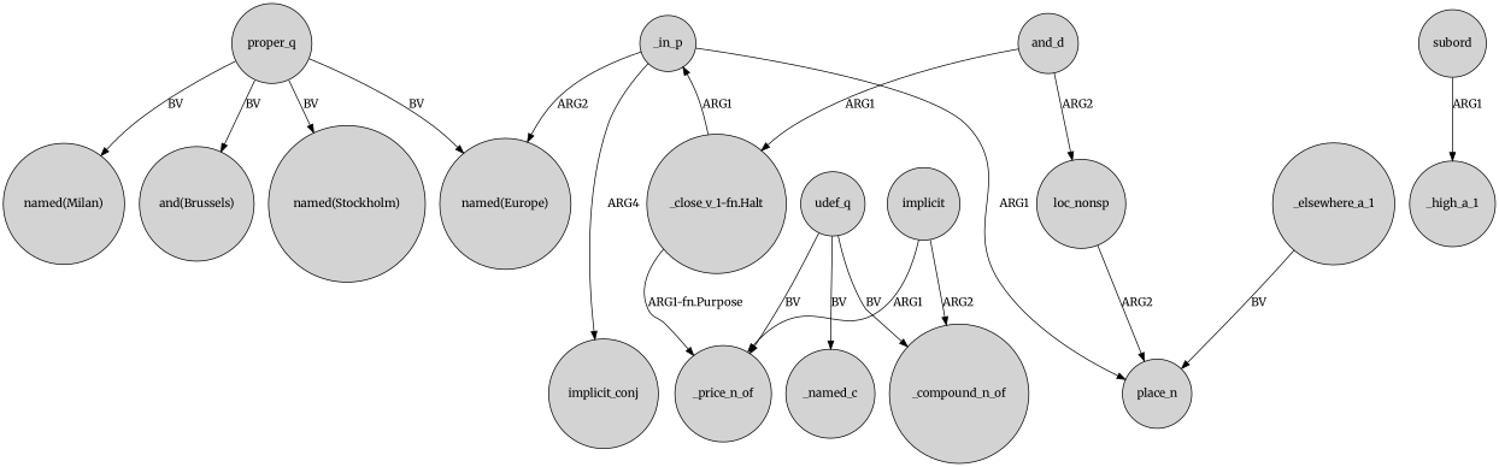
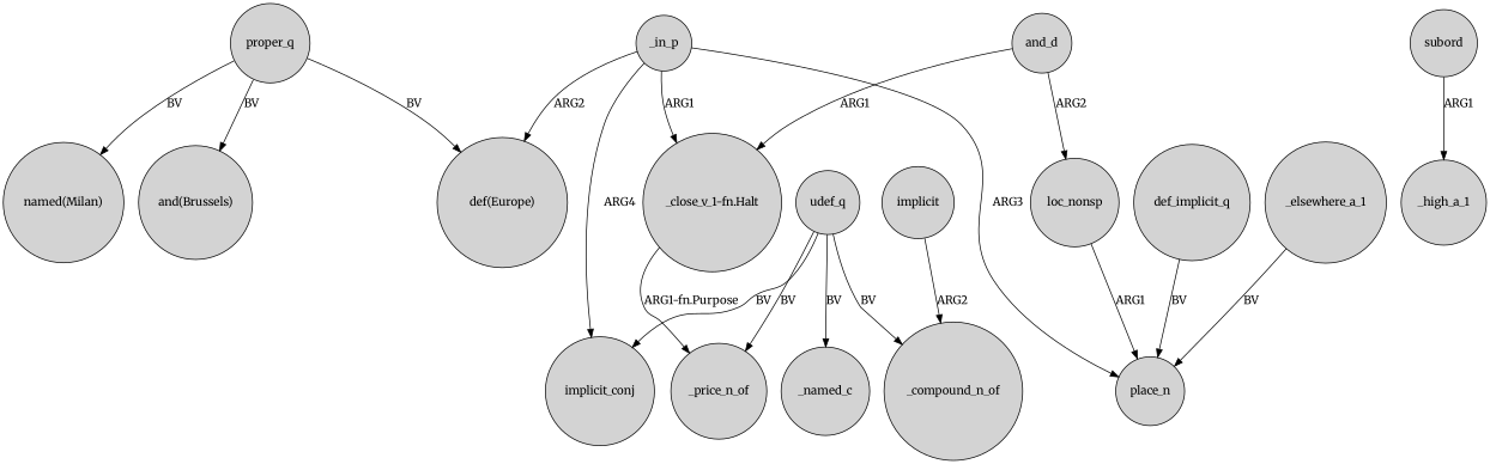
  digraph {
    fontname=Merriweather
    node [fontname=Merriweather shape=circle style=filled]
    edge [fontname=Merriweather]
    n1 [label="and(Brussels)"]
    proper_q
-   "named(Stockholm)"
-   "named(Europe)"
+   "named(Europe)" [label="def(Europe)"]
    "named(Milan)"
    n6 [label=and_d]
    "_close_v_1-fn.Halt"
    loc_nonsp
    _price_n_of
    place_n
+   def_implicit_q
    _in_p
    implicit_conj
    udef_q
    n15 [label=_named_c]
    n16 [label=_compound_n_of]
    _elsewhere_a_1
    subord
    _high_a_1
    n20 [label=implicit]
    proper_q -> n1 [label=BV]
-   proper_q -> "named(Stockholm)" [label=BV]
    proper_q -> "named(Europe)" [label=BV]
    proper_q -> "named(Milan)" [label=BV]
    n6 -> "_close_v_1-fn.Halt" [label=ARG1]
    n6 -> loc_nonsp [label=ARG2]
    "_close_v_1-fn.Halt" -> _price_n_of [label="ARG1-fn.Purpose"]
-   loc_nonsp -> place_n [label=ARG2]
+   loc_nonsp -> place_n [label=ARG1]
+   def_implicit_q -> place_n [label=BV]
    _in_p -> "named(Europe)" [label=ARG2]
-   "_close_v_1-fn.Halt" -> _in_p [label=ARG1]
-   _in_p -> place_n [label=ARG1]
+   _in_p -> "_close_v_1-fn.Halt" [label=ARG1]
+   _in_p -> place_n [label=ARG3]
    _in_p -> implicit_conj [label=ARG4]
    udef_q -> _price_n_of [label=BV]
+   udef_q -> implicit_conj [label=BV]
    udef_q -> n15 [label=BV]
    udef_q -> n16 [label=BV]
    _elsewhere_a_1 -> place_n [label=BV]
    subord -> _high_a_1 [label=ARG1]
-   n20 -> _price_n_of [label=ARG1]
    n20 -> n16 [label=ARG2]
  }
